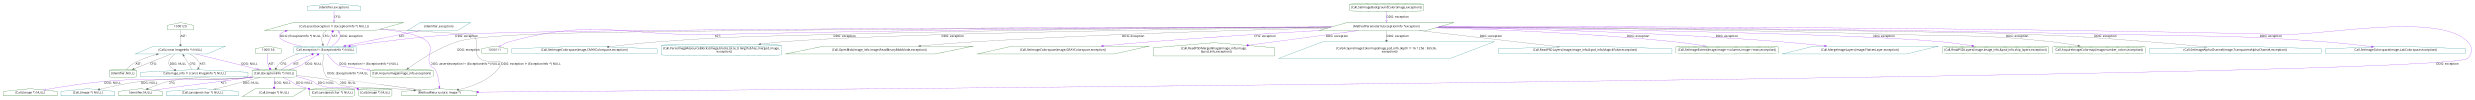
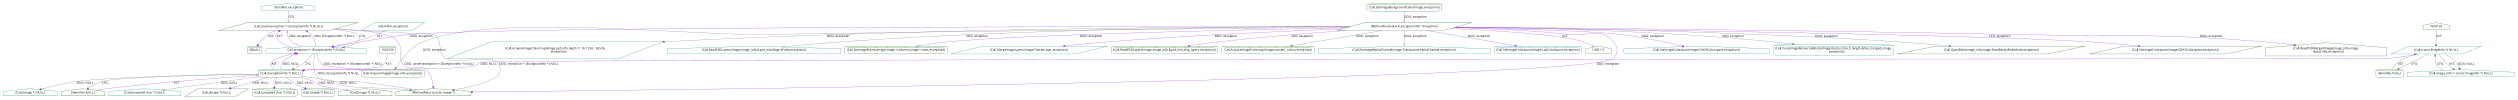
  digraph {
    fontname="Open Sans"
    node [color=darkgreen fontname="Open Sans" shape=house]
    edge [arrowhead=dot color=purple fontname="Open Sans"]
    n1 [label="(Call,assert(exception != (ExceptionInfo *) NULL))" shape=parallelogram]
-   n2 [color=teal label="(Call,exception != (ExceptionInfo *) NULL)" shape=cylinder]
+   n2 [color=teal label="(Call,exception != (ExceptionInfo *) NULL)"]
    n3 [label="(MethodReturn,static Image *)"]
+   n4 [label="(Block,)" shape=cylinder]
    n5 [label="(Call,(ExceptionInfo *) NULL)" shape=cylinder]
    n6 [label="(Call,AcquireImage(image_info,exception))" shape=cylinder]
    n7 [label="(Call,(Image *) NULL)"]
    n8 [color=teal label="(Call,(Image *) NULL)"]
    n9 [label="(Identifier,NULL)"]
    n10 [color=teal label="(Call,(unsigned char *) NULL)"]
    n11 [label="(Call,(Image *) NULL)" shape=parallelogram]
    n12 [label="(Call,(unsigned char *) NULL)" shape=cylinder]
    n13 [label="(Call,(Image *) NULL)" shape=cylinder]
    n14 [label="(MethodParameterIn,ExceptionInfo *exception)" shape=parallelogram]
    n15 [color=teal label="(Call,SetImageColorspace(image,CMYKColorspace,exception))"]
    n16 [color=teal label="(Call,ParseImageResourceBlocks(image,blocks,(size_t) length,&has_merged_image,\n        exception))" shape=cylinder]
    n17 [label="(Call,OpenBlob(image_info,image,ReadBinaryBlobMode,exception))" shape=parallelogram]
    n18 [label="(Call,SetImageColorspace(image,GRAYColorspace,exception))" shape=parallelogram]
    n19 [label="(Call,ReadPSDMergedImage(image_info,image,\n      &psd_info,exception))"]
    n20 [color=teal label="(Call,AcquireImageColormap(image,psd_info.depth != 16 ? 256 : 65536,\n        exception))" shape=parallelogram]
    n21 [color=teal label="(Call,ReadPSDLayers(image,image_info,&psd_info,MagickFalse,exception))"]
    n22 [label="(Call,SetImageExtent(image,image->columns,image->rows,exception))" shape=cylinder]
    n23 [color=teal label="(Call,MergeImageLayers(image,FlattenLayer,exception))" shape=parallelogram]
    n24 [label="(Call,ReadPSDLayers(image,image_info,&psd_info,skip_layers,exception))" shape=cylinder]
    n25 [label="(Call,AcquireImageColormap(image,number_colors,exception))" shape=cylinder]
    n26 [color=teal label="(Call,SetImageAlphaChannel(image,TransparentAlphaChannel,exception))"]
-   n27 [color=teal label="(Call,SetImageColorspace(image,LabColorspace,exception))"]
+   n27 [color=teal label="(Call,SetImageColorspace(image,LabColorspace,exception))" shape=cylinder]
    1000111
    n29 [label="(Call,SetImageBackgroundColor(image,exception))" shape=cylinder]
    n30 [color=teal label="(Call,(const ImageInfo *) NULL)" shape=parallelogram]
    n31 [color=teal label="(Call,image_info != (const ImageInfo *) NULL)"]
    n32 [label="(Identifier,NULL)" shape=cylinder]
    n33 [color=teal label="(Identifier,exception)"]
    n34 [color=teal label="(Identifier,exception)" shape=parallelogram]
-   1000156
+   1000156 [shape=cylinder]
    1000129
    n1 -> n2 [arrowhead=normal color=gray40 label="CFG: "]
    n1 -> n3 [arrowhead=normal label="DDG: assert(exception != (ExceptionInfo *) NULL)"]
    n1 -> n3 [color=gray40 label="DDG: exception != (ExceptionInfo *) NULL"]
+   n1 -> n4 [label="AST: "]
    n2 -> n1 [label="AST: "]
    n2 -> n1 [arrowhead=onormal label="DDG: exception"]
    n2 -> n1 [arrowhead=normal label="DDG: (ExceptionInfo *) NULL"]
    n2 -> n3 [arrowhead=onormal color=gray40 label="DDG: (ExceptionInfo *) NULL"]
    n2 -> n5 [color=gray40 label="CFG: "]
    n2 -> n6 [arrowhead=onormal label="DDG: exception != (ExceptionInfo *) NULL"]
    n5 -> n2 [label="AST: "]
    n5 -> n2 [label="DDG: NULL"]
    n5 -> n3 [color=gray40 label="DDG: NULL"]
    n5 -> n7 [arrowhead=onormal label="DDG: NULL"]
    n5 -> n8 [color=gray40 label="DDG: NULL"]
    n5 -> n9 [color=gray40 label="CFG: "]
    n5 -> n10 [arrowhead=onormal color=gray40 label="DDG: NULL"]
    n5 -> n11 [label="DDG: NULL"]
    n5 -> n12 [label="DDG: NULL"]
    n5 -> n13 [label="DDG: NULL"]
    n9 -> n5 [arrowhead=onormal label="AST: "]
    n14 -> n2 [label="DDG: exception"]
    n14 -> n3 [label="DDG: exception"]
    n14 -> n6 [arrowhead=normal color=gray40 label="DDG: exception"]
-   n14 -> n15 [color=gray40 label="DDG: exception"]
+   n14 -> n15 [label="DDG: exception"]
    n14 -> n16 [arrowhead=normal color=gray40 label="DDG: exception"]
    n14 -> n17 [arrowhead=normal color=gray40 label="DDG: exception"]
    n14 -> n18 [arrowhead=normal label="CFG: exception"]
    n14 -> n19 [label="DDG: exception"]
    n14 -> n20 [color=gray40 label="DDG: exception"]
    n14 -> n21 [arrowhead=onormal color=gray40 label="DDG: exception"]
    n14 -> n22 [arrowhead=onormal label="DDG: exception"]
    n14 -> n23 [arrowhead=normal label="DDG: exception"]
    n14 -> n24 [arrowhead=normal label="DDG: exception"]
    n14 -> n25 [arrowhead=normal color=gray40 label="DDG: exception"]
    n14 -> n26 [arrowhead=onormal color=gray40 label="DDG: exception"]
    n14 -> n27 [arrowhead=normal label="DDG: exception"]
    n14 -> 1000111 [arrowhead=onormal label="AST: "]
    n29 -> n14 [arrowhead=onormal label="DDG: exception"]
    n30 -> n5 [arrowhead=onormal label="DDG: NULL"]
    n30 -> n31 [arrowhead=normal color=gray40 label="AST: "]
    n30 -> n31 [color=gray40 label="DDG: NULL"]
    n30 -> n32 [arrowhead=normal color=gray40 label="CFG: "]
    n31 -> n30 [arrowhead=normal color=gray40 label="CFG: "]
    n32 -> n30 [arrowhead=normal color=gray40 label="AST: "]
    n33 -> n1 [arrowhead=onormal label="CFG: "]
    n34 -> n2 [arrowhead=normal label="AST: "]
    1000156 -> n5 [label="AST: "]
    1000129 -> n30 [color=gray40 label="AST: "]
  }
